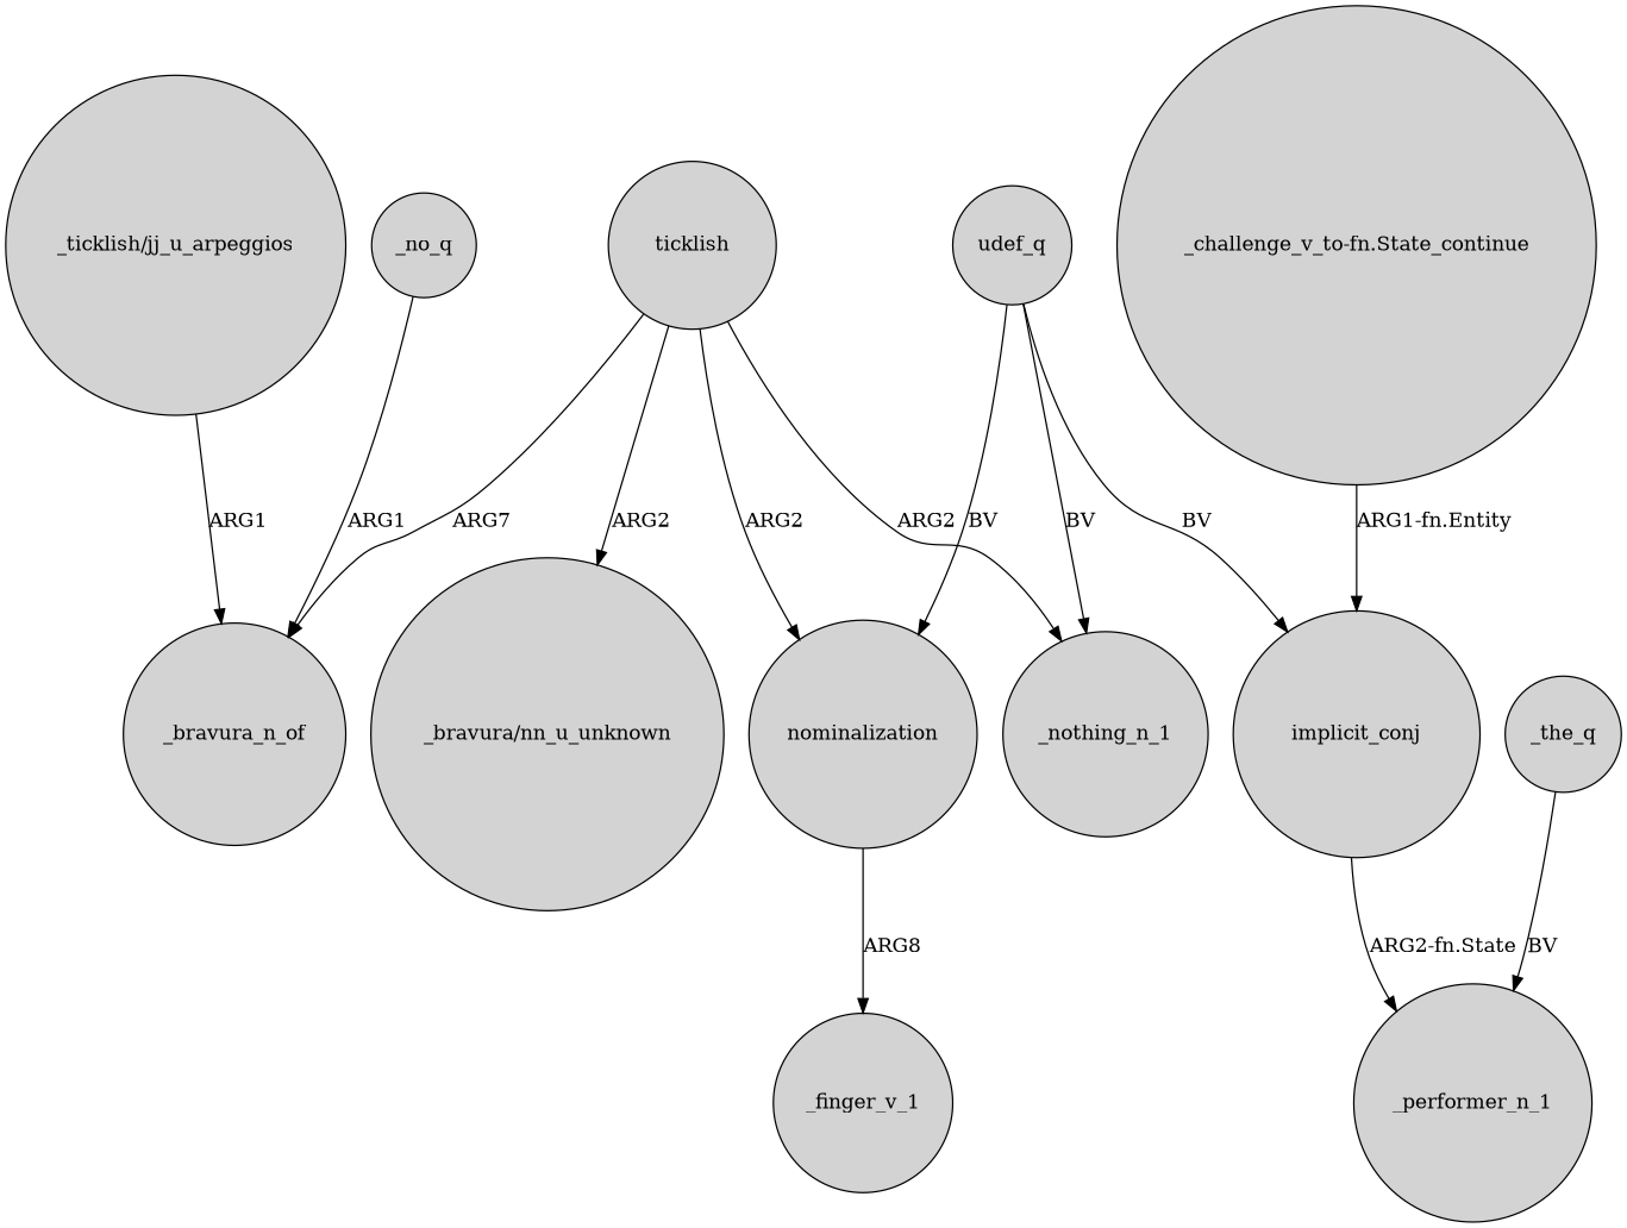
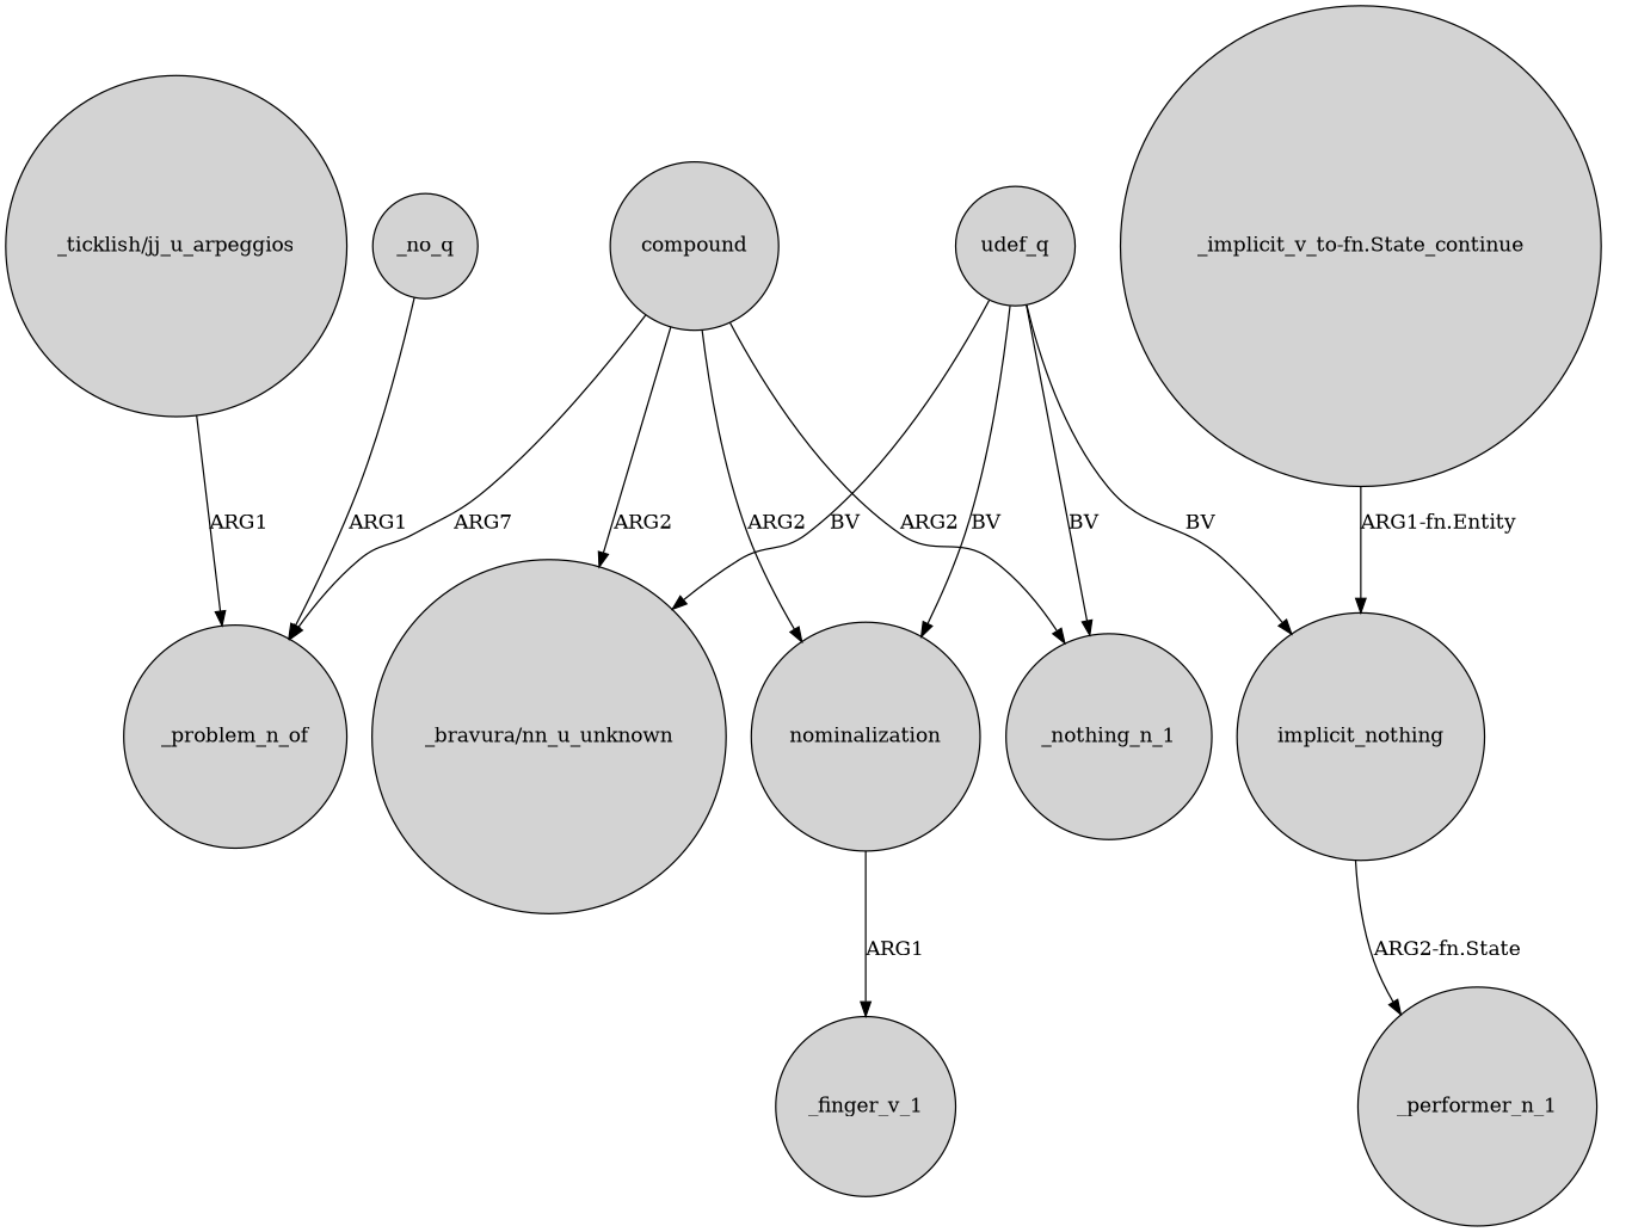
  digraph {
    node [shape=circle style=filled]
-   compound [label=ticklish]
-   _problem_n_of [label=_bravura_n_of]
+   compound
+   _problem_n_of
    "_bravura/nn_u_unknown"
    nominalization
    _nothing_n_1
    _finger_v_1
-   _the_q
    _performer_n_1
-   "_challenge_v_to-fn.State_continue"
-   implicit_conj
+   "_challenge_v_to-fn.State_continue" [label="_implicit_v_to-fn.State_continue"]
+   implicit_conj [label=implicit_nothing]
    n11 [label="_ticklish/jj_u_arpeggios"]
    _no_q
    udef_q
    compound -> _problem_n_of [label=ARG7]
    compound -> "_bravura/nn_u_unknown" [label=ARG2]
    compound -> nominalization [label=ARG2]
    compound -> _nothing_n_1 [label=ARG2]
-   nominalization -> _finger_v_1 [label=ARG8]
-   _the_q -> _performer_n_1 [label=BV]
+   nominalization -> _finger_v_1 [label=ARG1]
    "_challenge_v_to-fn.State_continue" -> implicit_conj [label="ARG1-fn.Entity"]
    implicit_conj -> _performer_n_1 [label="ARG2-fn.State"]
    n11 -> _problem_n_of [label=ARG1]
    _no_q -> _problem_n_of [label=ARG1]
+   udef_q -> "_bravura/nn_u_unknown" [label=BV]
    udef_q -> nominalization [label=BV]
    udef_q -> _nothing_n_1 [label=BV]
    udef_q -> implicit_conj [label=BV]
  }
